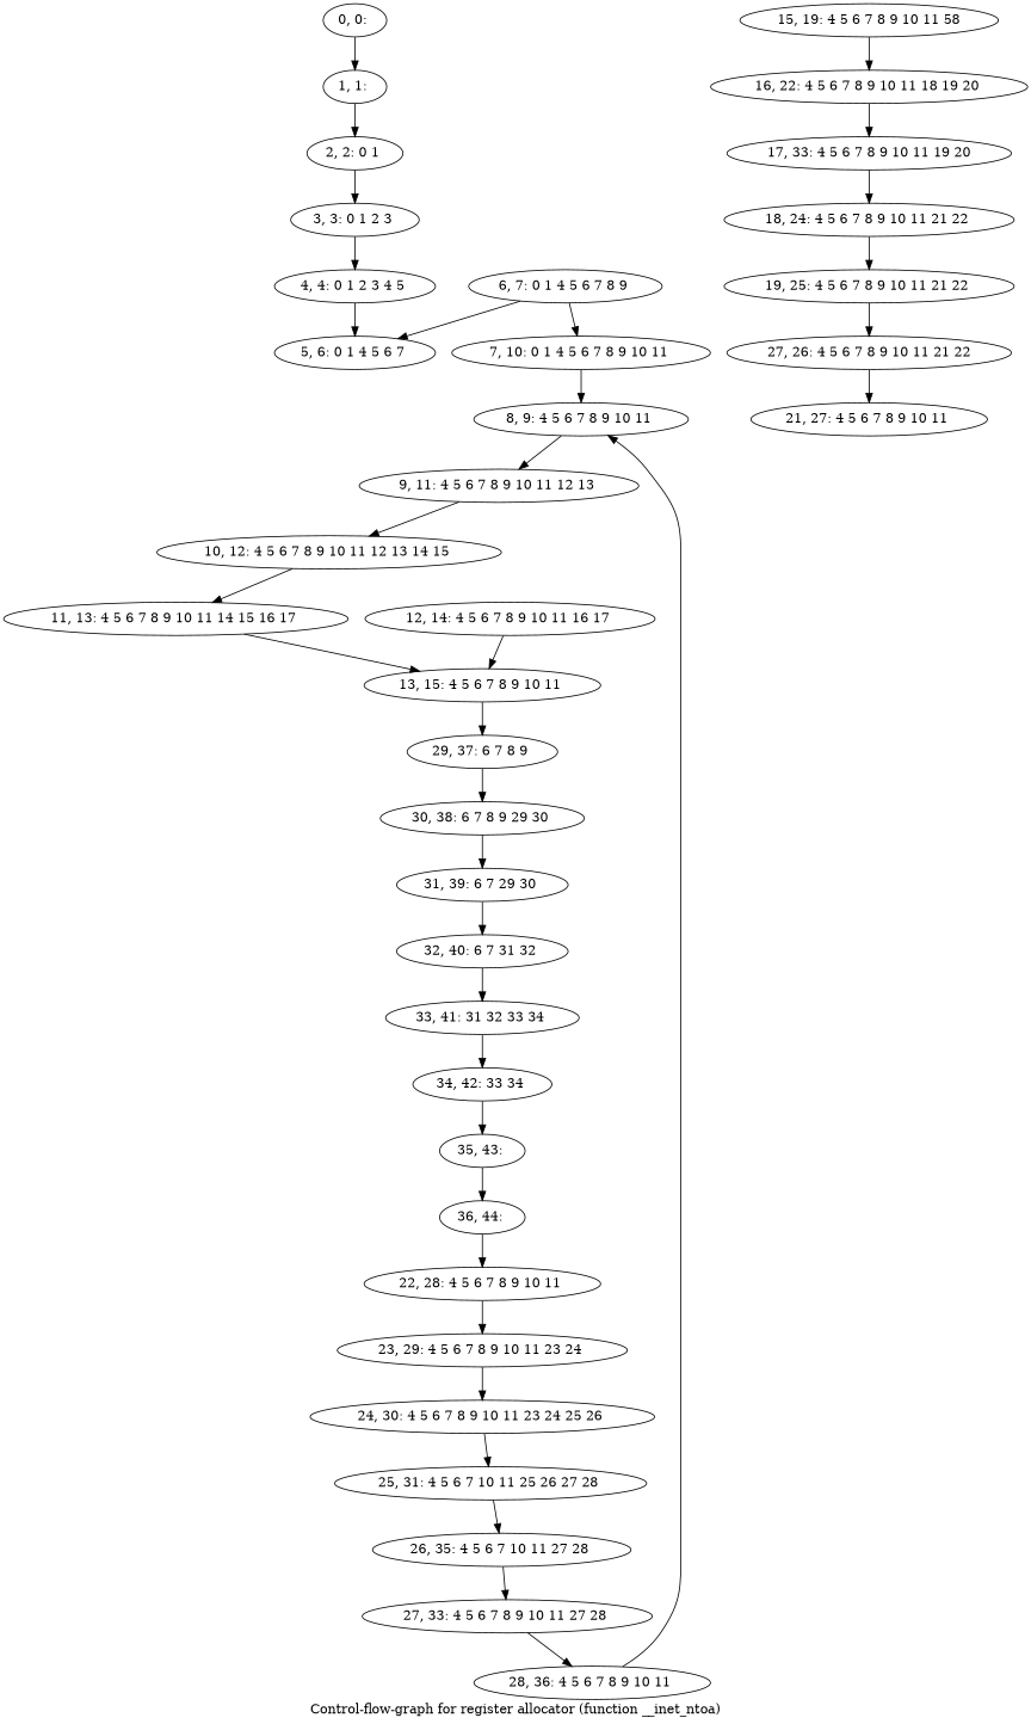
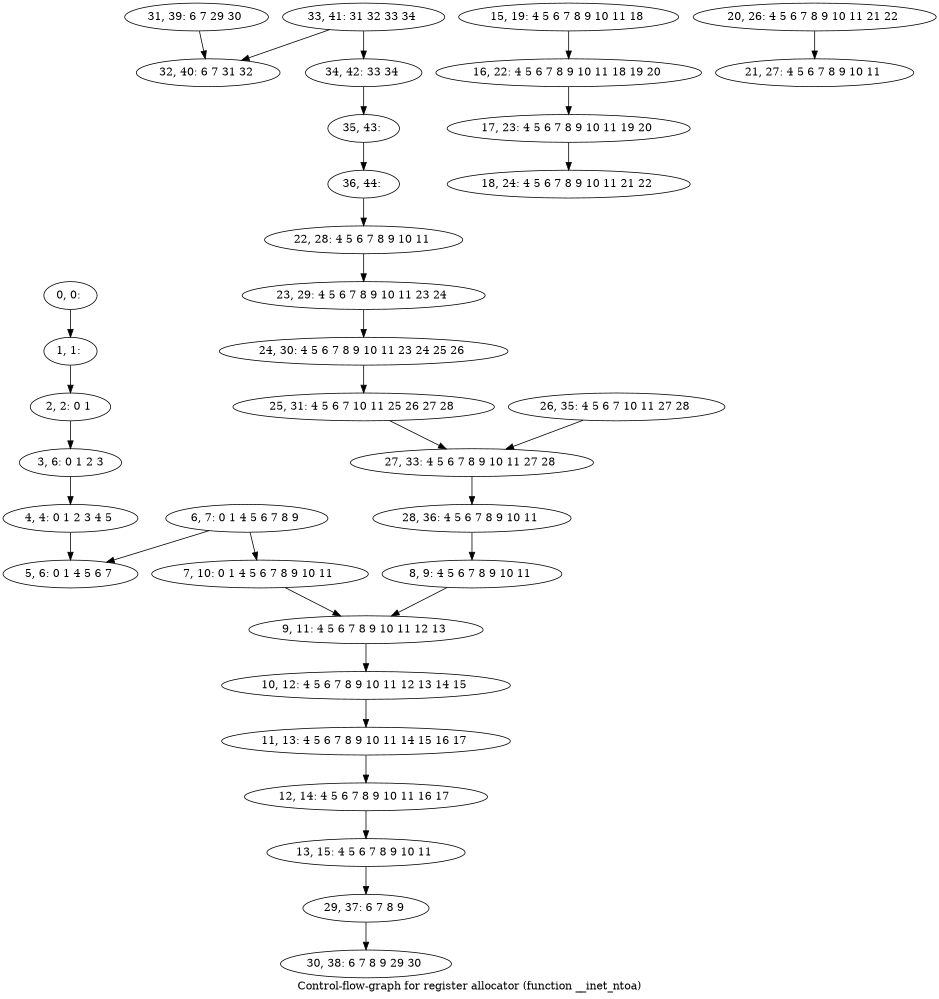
  digraph {
    label="Control-flow-graph for register allocator (function __inet_ntoa)"
    n1 [label="0, 0: "]
    n2 [label="1, 1: "]
    n3 [label="2, 2: 0 1 "]
-   n4 [label="3, 3: 0 1 2 3 "]
+   n4 [label="3, 6: 0 1 2 3"]
    n5 [label="4, 4: 0 1 2 3 4 5 "]
    n6 [label="5, 6: 0 1 4 5 6 7 "]
    n7 [label="6, 7: 0 1 4 5 6 7 8 9 "]
    n8 [label="7, 10: 0 1 4 5 6 7 8 9 10 11 "]
    n9 [label="8, 9: 4 5 6 7 8 9 10 11 "]
    n10 [label="9, 11: 4 5 6 7 8 9 10 11 12 13 "]
    n11 [label="10, 12: 4 5 6 7 8 9 10 11 12 13 14 15 "]
    n12 [label="11, 13: 4 5 6 7 8 9 10 11 14 15 16 17 "]
    n13 [label="12, 14: 4 5 6 7 8 9 10 11 16 17 "]
    n14 [label="13, 15: 4 5 6 7 8 9 10 11 "]
    n15 [label="29, 37: 6 7 8 9 "]
    n16 [label="30, 38: 6 7 8 9 29 30 "]
-   n17 [label="15, 19: 4 5 6 7 8 9 10 11 58"]
+   n17 [label="15, 19: 4 5 6 7 8 9 10 11 18 "]
    n18 [label="16, 22: 4 5 6 7 8 9 10 11 18 19 20 "]
-   n19 [label="17, 33: 4 5 6 7 8 9 10 11 19 20"]
+   n19 [label="17, 23: 4 5 6 7 8 9 10 11 19 20 "]
    n20 [label="18, 24: 4 5 6 7 8 9 10 11 21 22 "]
-   n21 [label="19, 25: 4 5 6 7 8 9 10 11 21 22 "]
-   n22 [label="27, 26: 4 5 6 7 8 9 10 11 21 22"]
+   n22 [label="20, 26: 4 5 6 7 8 9 10 11 21 22 "]
    n23 [label="21, 27: 4 5 6 7 8 9 10 11 "]
    n24 [label="22, 28: 4 5 6 7 8 9 10 11 "]
    n25 [label="23, 29: 4 5 6 7 8 9 10 11 23 24 "]
    n26 [label="24, 30: 4 5 6 7 8 9 10 11 23 24 25 26 "]
    n27 [label="25, 31: 4 5 6 7 10 11 25 26 27 28 "]
    n28 [label="26, 35: 4 5 6 7 10 11 27 28 "]
    n29 [label="27, 33: 4 5 6 7 8 9 10 11 27 28 "]
    n30 [label="28, 36: 4 5 6 7 8 9 10 11 "]
    n31 [label="31, 39: 6 7 29 30 "]
    n32 [label="32, 40: 6 7 31 32 "]
    n33 [label="33, 41: 31 32 33 34 "]
    n34 [label="34, 42: 33 34 "]
    n35 [label="35, 43: "]
    n36 [label="36, 44: "]
    n1 -> n2
    n2 -> n3
    n3 -> n4
    n4 -> n5
    n5 -> n6
    n7 -> n6
    n7 -> n8
-   n8 -> n9
+   n8 -> n10
    n9 -> n10
    n10 -> n11
    n11 -> n12
-   n12 -> n14
+   n12 -> n13
    n13 -> n14
    n14 -> n15
    n15 -> n16
-   n16 -> n31
    n17 -> n18
    n18 -> n19
    n19 -> n20
-   n20 -> n21
-   n21 -> n22
    n22 -> n23
    n24 -> n25
    n25 -> n26
    n26 -> n27
-   n27 -> n28
+   n27 -> n29
    n28 -> n29
    n29 -> n30
    n30 -> n9
    n31 -> n32
-   n32 -> n33
+   n33 -> n32
    n33 -> n34
    n34 -> n35
    n35 -> n36
    n36 -> n24
  }
